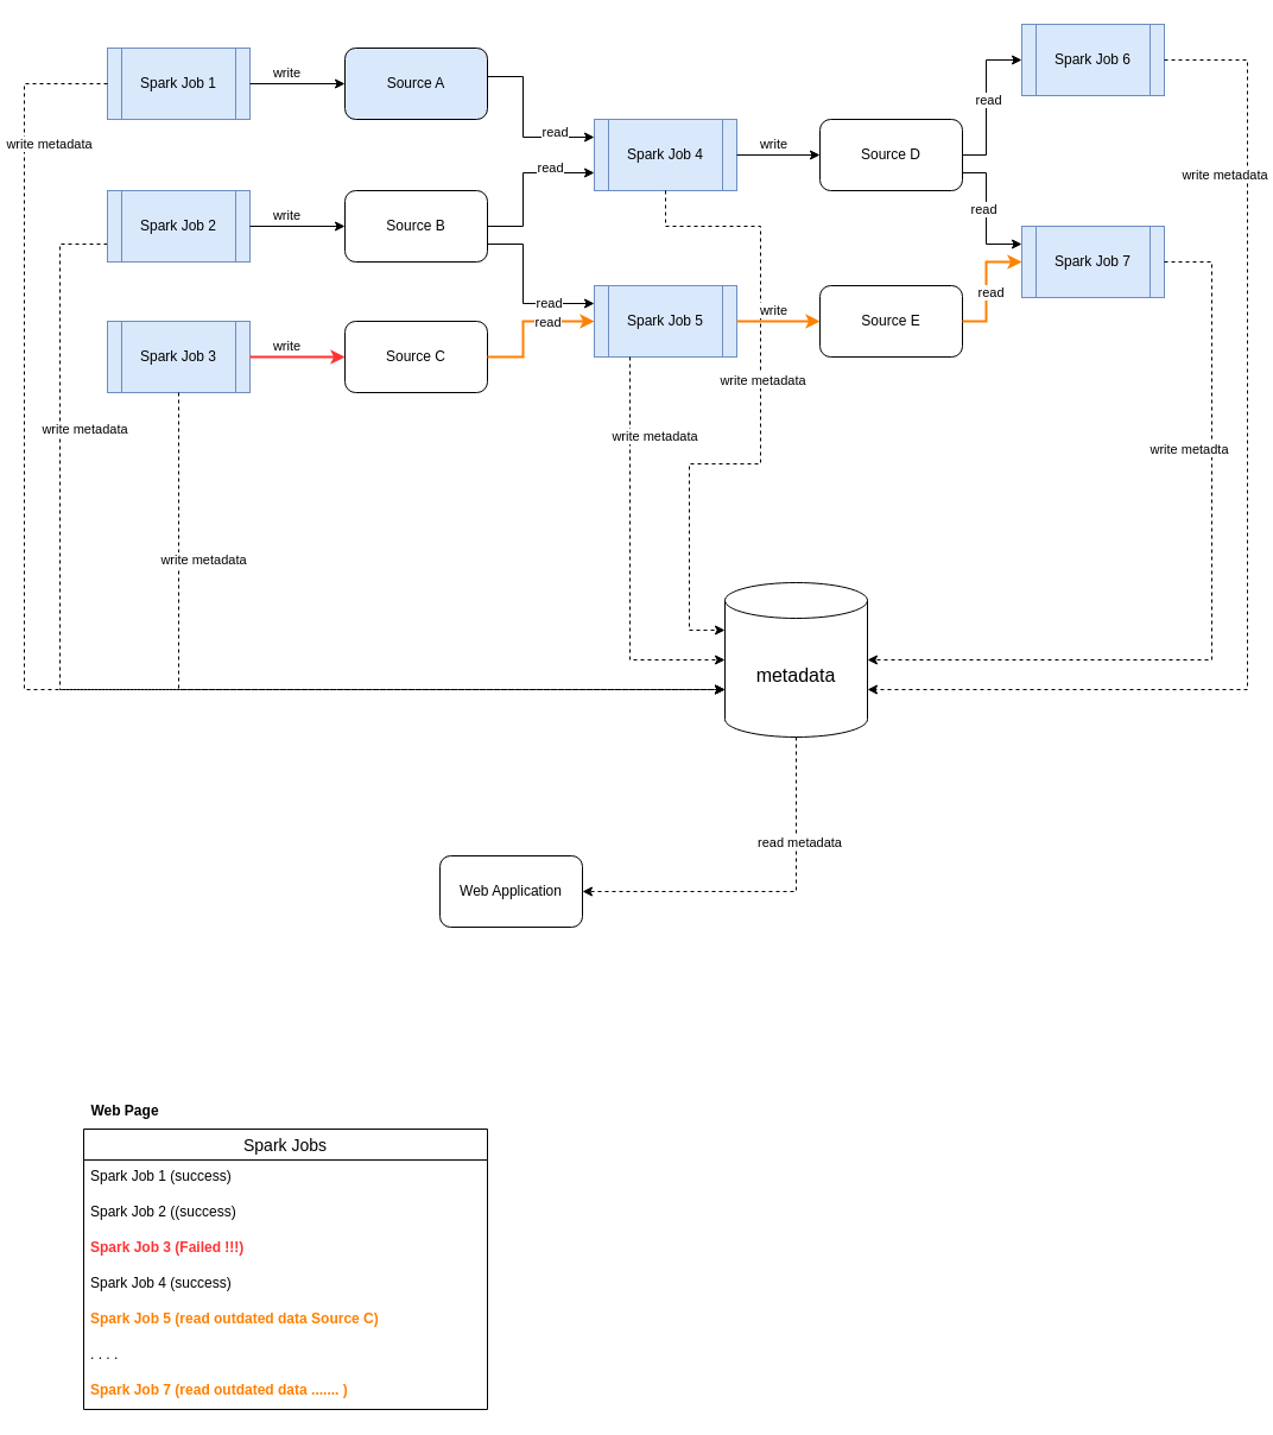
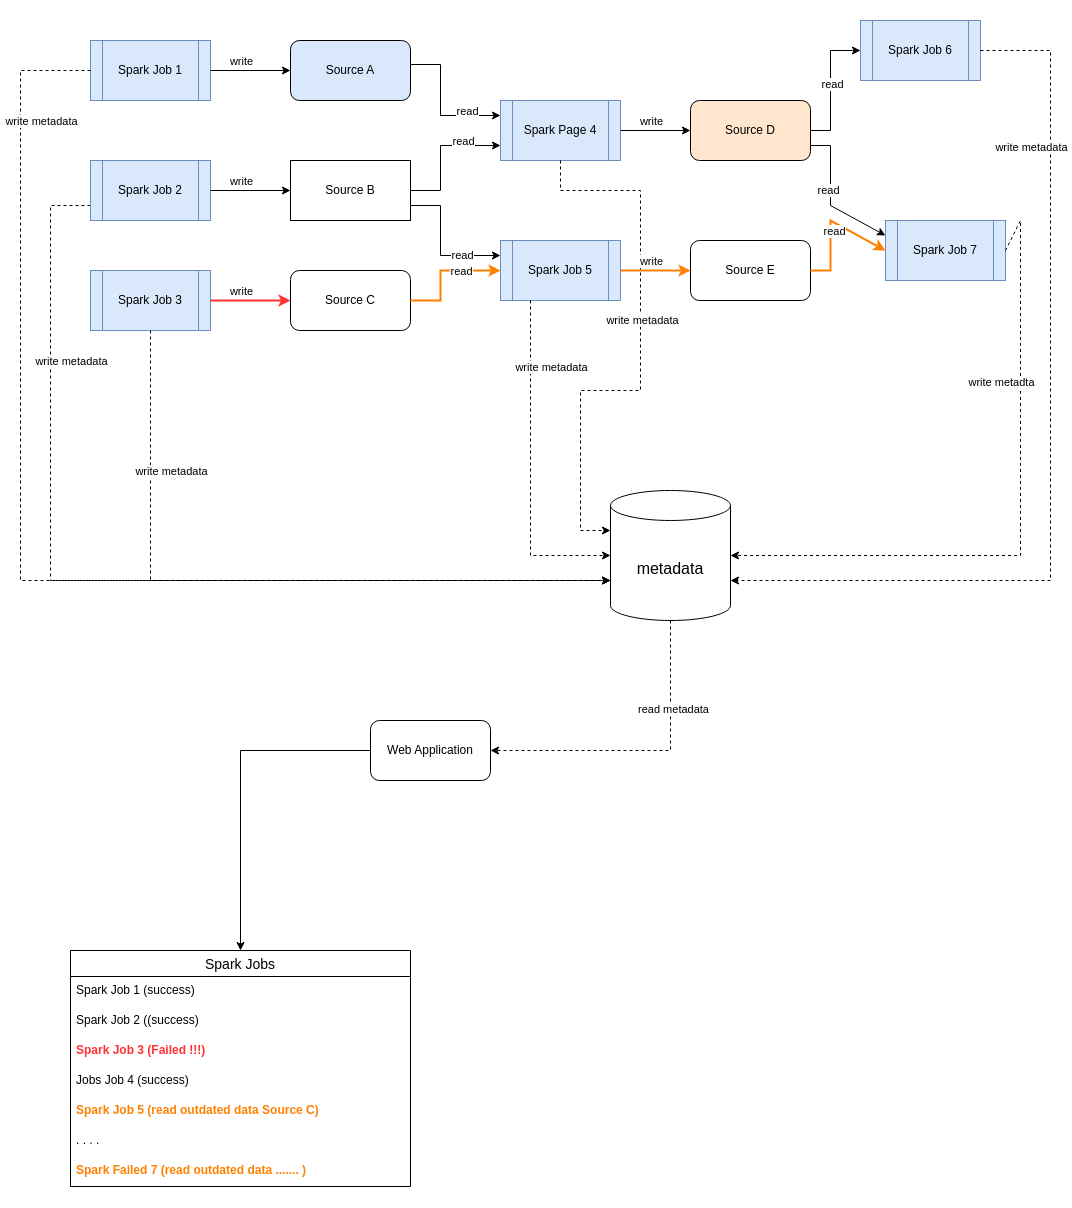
  <mxCell id="0" />
  <mxCell id="1" parent="0" />
  <mxCell id="2" value="&lt;font style=&quot;font-size: 16px&quot;&gt;metadata&lt;/font&gt;" style="shape=cylinder3;whiteSpace=wrap;html=1;boundedLbl=1;backgroundOutline=1;size=15;" vertex="1" parent="1"><mxGeometry x="610" y="490" width="120" height="130" as="geometry" /></mxCell>
  <mxCell id="3" value="Source A" style="rounded=1;whiteSpace=wrap;html=1;fillColor=#dae8fc;" vertex="1" parent="1"><mxGeometry x="290" y="40" width="120" height="60" as="geometry" /></mxCell>
- <mxCell id="4" value="Spark Job 4" style="shape=process;whiteSpace=wrap;html=1;backgroundOutline=1;fillColor=#dae8fc;strokeColor=#6c8ebf;" vertex="1" parent="1"><mxGeometry x="500" y="100" width="120" height="60" as="geometry" /></mxCell>
- <mxCell id="5" value="Source B" style="rounded=1;whiteSpace=wrap;html=1;" vertex="1" parent="1"><mxGeometry x="290" y="160" width="120" height="60" as="geometry" /></mxCell>
+ <mxCell id="4" value="Spark Page 4" style="shape=process;whiteSpace=wrap;html=1;backgroundOutline=1;fillColor=#dae8fc;strokeColor=#6c8ebf;" vertex="1" parent="1"><mxGeometry x="500" y="100" width="120" height="60" as="geometry" /></mxCell>
+ <mxCell id="5" value="Source B" style="whiteSpace=wrap;html=1;rounded=0;" vertex="1" parent="1"><mxGeometry x="290" y="160" width="120" height="60" as="geometry" /></mxCell>
  <mxCell id="6" value="" style="endArrow=classic;html=1;rounded=0;exitX=1;exitY=0.4;exitDx=0;exitDy=0;exitPerimeter=0;entryX=0;entryY=0.25;entryDx=0;entryDy=0;" edge="1" parent="1" source="3" target="4"><mxGeometry width="50" height="50" relative="1" as="geometry"><mxPoint x="640" y="310" as="sourcePoint" /><mxPoint x="690" y="260" as="targetPoint" /><Array as="points"><mxPoint x="440" y="64" /><mxPoint x="440" y="115" /></Array></mxGeometry></mxCell>
  <mxCell id="7" value="read" style="edgeLabel;html=1;align=center;verticalAlign=middle;resizable=0;points=[];fontColor=#000000;" vertex="1" connectable="0" parent="6"><mxGeometry x="0.518" y="1" relative="1" as="geometry"><mxPoint y="-4" as="offset" /></mxGeometry></mxCell>
  <mxCell id="8" value="" style="endArrow=classic;html=1;rounded=0;exitX=1;exitY=0.5;exitDx=0;exitDy=0;entryX=0;entryY=0.75;entryDx=0;entryDy=0;" edge="1" parent="1" source="5" target="4"><mxGeometry width="50" height="50" relative="1" as="geometry"><mxPoint x="550" y="280" as="sourcePoint" /><mxPoint x="600" y="230" as="targetPoint" /><Array as="points"><mxPoint x="440" y="190" /><mxPoint x="440" y="145" /></Array></mxGeometry></mxCell>
  <mxCell id="9" value="read" style="edgeLabel;html=1;align=center;verticalAlign=middle;resizable=0;points=[];fontColor=#000000;" vertex="1" connectable="0" parent="8"><mxGeometry x="0.437" y="1" relative="1" as="geometry"><mxPoint y="-4" as="offset" /></mxGeometry></mxCell>
  <mxCell id="10" value="Spark Job 5" style="shape=process;whiteSpace=wrap;html=1;backgroundOutline=1;fillColor=#dae8fc;strokeColor=#6c8ebf;" vertex="1" parent="1"><mxGeometry x="500" y="240" width="120" height="60" as="geometry" /></mxCell>
  <mxCell id="11" value="" style="endArrow=classic;html=1;rounded=0;exitX=1;exitY=0.75;exitDx=0;exitDy=0;entryX=0;entryY=0.25;entryDx=0;entryDy=0;" edge="1" parent="1" source="5" target="10"><mxGeometry width="50" height="50" relative="1" as="geometry"><mxPoint x="500" y="280" as="sourcePoint" /><mxPoint x="550" y="230" as="targetPoint" /><Array as="points"><mxPoint x="440" y="205" /><mxPoint x="440" y="255" /></Array></mxGeometry></mxCell>
  <mxCell id="12" value="read" style="edgeLabel;html=1;align=center;verticalAlign=middle;resizable=0;points=[];fontColor=#000000;" vertex="1" connectable="0" parent="11"><mxGeometry x="0.443" y="1" relative="1" as="geometry"><mxPoint as="offset" /></mxGeometry></mxCell>
  <mxCell id="13" value="" style="endArrow=classic;html=1;rounded=0;exitX=1;exitY=0.5;exitDx=0;exitDy=0;entryX=0;entryY=0.5;entryDx=0;entryDy=0;" edge="1" parent="1" source="4" target="15"><mxGeometry width="50" height="50" relative="1" as="geometry"><mxPoint x="640" y="250" as="sourcePoint" /><mxPoint x="690" y="130" as="targetPoint" /></mxGeometry></mxCell>
  <mxCell id="14" value="write" style="edgeLabel;html=1;align=center;verticalAlign=middle;resizable=0;points=[];fontColor=#000000;" vertex="1" connectable="0" parent="13"><mxGeometry x="-0.153" relative="1" as="geometry"><mxPoint y="-10" as="offset" /></mxGeometry></mxCell>
- <mxCell id="15" value="Source D" style="rounded=1;whiteSpace=wrap;html=1;" vertex="1" parent="1"><mxGeometry x="690" y="100" width="120" height="60" as="geometry" /></mxCell>
+ <mxCell id="15" value="Source D" style="rounded=1;whiteSpace=wrap;html=1;fillColor=#ffe6cc;" vertex="1" parent="1"><mxGeometry x="690" y="100" width="120" height="60" as="geometry" /></mxCell>
  <mxCell id="16" value="Source C" style="rounded=1;whiteSpace=wrap;html=1;" vertex="1" parent="1"><mxGeometry x="290" y="270" width="120" height="60" as="geometry" /></mxCell>
  <mxCell id="17" value="" style="endArrow=classic;html=1;rounded=0;exitX=1;exitY=0.5;exitDx=0;exitDy=0;entryX=0;entryY=0.5;entryDx=0;entryDy=0;strokeColor=#FF8000;strokeWidth=2;" edge="1" parent="1" source="16" target="10"><mxGeometry width="50" height="50" relative="1" as="geometry"><mxPoint x="450" y="310" as="sourcePoint" /><mxPoint x="500" y="260" as="targetPoint" /><Array as="points"><mxPoint x="440" y="300" /><mxPoint x="440" y="270" /></Array></mxGeometry></mxCell>
  <mxCell id="18" value="read" style="edgeLabel;html=1;align=center;verticalAlign=middle;resizable=0;points=[];fontColor=#000000;" vertex="1" connectable="0" parent="17"><mxGeometry x="0.53" y="1" relative="1" as="geometry"><mxPoint x="-12" y="1" as="offset" /></mxGeometry></mxCell>
  <mxCell id="19" value="Spark Job 6" style="shape=process;whiteSpace=wrap;html=1;backgroundOutline=1;fillColor=#dae8fc;strokeColor=#6c8ebf;" vertex="1" parent="1"><mxGeometry x="860" y="20" width="120" height="60" as="geometry" /></mxCell>
  <mxCell id="20" value="" style="endArrow=classic;html=1;rounded=0;exitX=1;exitY=0.5;exitDx=0;exitDy=0;entryX=0;entryY=0.5;entryDx=0;entryDy=0;" edge="1" parent="1" source="15" target="19"><mxGeometry width="50" height="50" relative="1" as="geometry"><mxPoint x="580" y="230" as="sourcePoint" /><mxPoint x="630" y="180" as="targetPoint" /><Array as="points"><mxPoint x="830" y="130" /><mxPoint x="830" y="50" /></Array></mxGeometry></mxCell>
  <mxCell id="21" value="read" style="edgeLabel;html=1;align=center;verticalAlign=middle;resizable=0;points=[];fontColor=#000000;" vertex="1" connectable="0" parent="20"><mxGeometry x="0.025" y="-1" relative="1" as="geometry"><mxPoint as="offset" /></mxGeometry></mxCell>
- <mxCell id="22" value="Spark Job 7" style="shape=process;whiteSpace=wrap;html=1;backgroundOutline=1;fillColor=#dae8fc;strokeColor=#6c8ebf;" vertex="1" parent="1"><mxGeometry x="860" y="190" width="120" height="60" as="geometry" /></mxCell>
+ <mxCell id="22" value="Spark Job 7" style="shape=process;whiteSpace=wrap;html=1;backgroundOutline=1;fillColor=#dae8fc;strokeColor=#6c8ebf;" vertex="1" parent="1"><mxGeometry x="885" y="220" width="120" height="60" as="geometry" /></mxCell>
  <mxCell id="23" value="" style="endArrow=classic;html=1;rounded=0;entryX=0;entryY=0.25;entryDx=0;entryDy=0;exitX=1;exitY=0.75;exitDx=0;exitDy=0;" edge="1" parent="1" source="15" target="22"><mxGeometry width="50" height="50" relative="1" as="geometry"><mxPoint x="590" y="290" as="sourcePoint" /><mxPoint x="640" y="240" as="targetPoint" /><Array as="points"><mxPoint x="830" y="145" /><mxPoint x="830" y="205" /></Array></mxGeometry></mxCell>
  <mxCell id="24" value="read" style="edgeLabel;html=1;align=center;verticalAlign=middle;resizable=0;points=[];fontColor=#000000;" vertex="1" connectable="0" parent="23"><mxGeometry x="-0.1" y="-3" relative="1" as="geometry"><mxPoint as="offset" /></mxGeometry></mxCell>
  <mxCell id="25" value="" style="endArrow=classic;html=1;rounded=0;dashed=1;entryX=0;entryY=0;entryDx=0;entryDy=90;entryPerimeter=0;exitX=0;exitY=0.75;exitDx=0;exitDy=0;" edge="1" parent="1" source="37" target="2"><mxGeometry width="50" height="50" relative="1" as="geometry"><mxPoint x="570" y="530" as="sourcePoint" /><mxPoint x="660" y="350" as="targetPoint" /><Array as="points"><mxPoint x="50" y="205" /><mxPoint x="50" y="580" /></Array></mxGeometry></mxCell>
  <mxCell id="26" value="write metadata" style="edgeLabel;html=1;align=center;verticalAlign=middle;resizable=0;points=[];" vertex="1" connectable="0" parent="25"><mxGeometry x="-0.606" y="3" relative="1" as="geometry"><mxPoint x="17" y="3" as="offset" /></mxGeometry></mxCell>
  <mxCell id="27" value="" style="endArrow=classic;html=1;rounded=0;dashed=1;exitX=0.5;exitY=1;exitDx=0;exitDy=0;entryX=0;entryY=0;entryDx=0;entryDy=40;entryPerimeter=0;" edge="1" parent="1" source="4" target="2"><mxGeometry width="50" height="50" relative="1" as="geometry"><mxPoint x="570" y="310" as="sourcePoint" /><mxPoint x="630" y="430" as="targetPoint" /><Array as="points"><mxPoint x="560" y="190" /><mxPoint x="640" y="190" /><mxPoint x="640" y="390" /><mxPoint x="580" y="390" /><mxPoint x="580" y="530" /></Array></mxGeometry></mxCell>
  <mxCell id="28" value="write metadata" style="edgeLabel;html=1;align=center;verticalAlign=middle;resizable=0;points=[];" vertex="1" connectable="0" parent="27"><mxGeometry x="-0.115" y="1" relative="1" as="geometry"><mxPoint as="offset" /></mxGeometry></mxCell>
  <mxCell id="29" value="" style="endArrow=classic;html=1;rounded=0;dashed=1;exitX=1;exitY=0.5;exitDx=0;exitDy=0;entryX=1;entryY=0;entryDx=0;entryDy=90;entryPerimeter=0;" edge="1" parent="1" source="19" target="2"><mxGeometry width="50" height="50" relative="1" as="geometry"><mxPoint x="900" y="320" as="sourcePoint" /><mxPoint x="1050" y="600" as="targetPoint" /><Array as="points"><mxPoint x="1050" y="50" /><mxPoint x="1050" y="580" /></Array></mxGeometry></mxCell>
  <mxCell id="30" value="write metadata" style="edgeLabel;html=1;align=center;verticalAlign=middle;resizable=0;points=[];" vertex="1" connectable="0" parent="29"><mxGeometry x="-0.639" y="2" relative="1" as="geometry"><mxPoint x="-22" as="offset" /></mxGeometry></mxCell>
  <mxCell id="31" value="" style="endArrow=classic;html=1;rounded=0;dashed=1;exitX=1;exitY=0.5;exitDx=0;exitDy=0;entryX=1;entryY=0.5;entryDx=0;entryDy=0;entryPerimeter=0;" edge="1" parent="1" source="22" target="2"><mxGeometry width="50" height="50" relative="1" as="geometry"><mxPoint x="990" y="60" as="sourcePoint" /><mxPoint x="740" y="590" as="targetPoint" /><Array as="points"><mxPoint x="1020" y="220" /><mxPoint x="1020" y="555" /></Array></mxGeometry></mxCell>
  <mxCell id="32" value="write metadta" style="edgeLabel;html=1;align=center;verticalAlign=middle;resizable=0;points=[];" vertex="1" connectable="0" parent="31"><mxGeometry x="-0.407" y="1" relative="1" as="geometry"><mxPoint x="-21" as="offset" /></mxGeometry></mxCell>
  <mxCell id="33" value="Web Application" style="rounded=1;whiteSpace=wrap;html=1;" vertex="1" parent="1"><mxGeometry x="370" y="720" width="120" height="60" as="geometry" /></mxCell>
  <mxCell id="34" value="" style="endArrow=classic;html=1;rounded=0;dashed=1;exitX=0.5;exitY=1;exitDx=0;exitDy=0;exitPerimeter=0;entryX=1;entryY=0.5;entryDx=0;entryDy=0;" edge="1" parent="1" source="2" target="33"><mxGeometry width="50" height="50" relative="1" as="geometry"><mxPoint x="690" y="660" as="sourcePoint" /><mxPoint x="740" y="610" as="targetPoint" /><Array as="points"><mxPoint x="670" y="750" /></Array></mxGeometry></mxCell>
  <mxCell id="35" value="read metadata" style="edgeLabel;html=1;align=center;verticalAlign=middle;resizable=0;points=[];" vertex="1" connectable="0" parent="34"><mxGeometry x="-0.432" y="2" relative="1" as="geometry"><mxPoint as="offset" /></mxGeometry></mxCell>
  <mxCell id="36" value="Spark Job 1" style="shape=process;whiteSpace=wrap;html=1;backgroundOutline=1;fillColor=#dae8fc;strokeColor=#6c8ebf;" vertex="1" parent="1"><mxGeometry x="90" y="40" width="120" height="60" as="geometry" /></mxCell>
  <mxCell id="37" value="Spark Job 2" style="shape=process;whiteSpace=wrap;html=1;backgroundOutline=1;fillColor=#dae8fc;strokeColor=#6c8ebf;" vertex="1" parent="1"><mxGeometry x="90" y="160" width="120" height="60" as="geometry" /></mxCell>
  <mxCell id="38" value="Spark Job 3" style="shape=process;whiteSpace=wrap;html=1;backgroundOutline=1;fillColor=#dae8fc;strokeColor=#6c8ebf;" vertex="1" parent="1"><mxGeometry x="90" y="270" width="120" height="60" as="geometry" /></mxCell>
  <mxCell id="39" value="" style="endArrow=classic;html=1;rounded=0;exitX=1;exitY=0.5;exitDx=0;exitDy=0;entryX=0;entryY=0.5;entryDx=0;entryDy=0;" edge="1" parent="1" source="36" target="3"><mxGeometry width="50" height="50" relative="1" as="geometry"><mxPoint x="630" y="140" as="sourcePoint" /><mxPoint x="700" y="140" as="targetPoint" /></mxGeometry></mxCell>
  <mxCell id="40" value="write" style="edgeLabel;html=1;align=center;verticalAlign=middle;resizable=0;points=[];fontColor=#000000;" vertex="1" connectable="0" parent="39"><mxGeometry x="-0.25" y="4" relative="1" as="geometry"><mxPoint y="-6" as="offset" /></mxGeometry></mxCell>
  <mxCell id="41" value="" style="endArrow=classic;html=1;rounded=0;exitX=1;exitY=0.5;exitDx=0;exitDy=0;entryX=0;entryY=0.5;entryDx=0;entryDy=0;" edge="1" parent="1" source="37" target="5"><mxGeometry width="50" height="50" relative="1" as="geometry"><mxPoint x="220" y="80" as="sourcePoint" /><mxPoint x="300" y="80" as="targetPoint" /></mxGeometry></mxCell>
  <mxCell id="42" value="write" style="edgeLabel;html=1;align=center;verticalAlign=middle;resizable=0;points=[];fontColor=#000000;" vertex="1" connectable="0" parent="41"><mxGeometry relative="1" as="geometry"><mxPoint x="-10" y="-10" as="offset" /></mxGeometry></mxCell>
  <mxCell id="43" value="" style="endArrow=classic;html=1;rounded=0;exitX=1;exitY=0.5;exitDx=0;exitDy=0;entryX=0;entryY=0.5;entryDx=0;entryDy=0;strokeColor=#FF3333;strokeWidth=2;" edge="1" parent="1" source="38" target="16"><mxGeometry width="50" height="50" relative="1" as="geometry"><mxPoint x="230" y="90" as="sourcePoint" /><mxPoint x="310" y="90" as="targetPoint" /></mxGeometry></mxCell>
  <mxCell id="44" value="write" style="edgeLabel;html=1;align=center;verticalAlign=middle;resizable=0;points=[];fontColor=#000000;" vertex="1" connectable="0" parent="43"><mxGeometry x="-0.2" y="3" relative="1" as="geometry"><mxPoint x="-2" y="-7" as="offset" /></mxGeometry></mxCell>
  <mxCell id="45" value="" style="endArrow=classic;html=1;rounded=0;dashed=1;entryX=0;entryY=0;entryDx=0;entryDy=90;entryPerimeter=0;exitX=0.5;exitY=1;exitDx=0;exitDy=0;" edge="1" parent="1" source="38" target="2"><mxGeometry width="50" height="50" relative="1" as="geometry"><mxPoint x="570" y="310" as="sourcePoint" /><mxPoint x="620" y="590" as="targetPoint" /><Array as="points"><mxPoint x="150" y="580" /></Array></mxGeometry></mxCell>
  <mxCell id="46" value="write metadata" style="edgeLabel;html=1;align=center;verticalAlign=middle;resizable=0;points=[];" vertex="1" connectable="0" parent="45"><mxGeometry x="-0.606" y="3" relative="1" as="geometry"><mxPoint x="17" as="offset" /></mxGeometry></mxCell>
  <mxCell id="47" value="" style="endArrow=classic;html=1;rounded=0;dashed=1;entryX=0;entryY=0;entryDx=0;entryDy=90;entryPerimeter=0;exitX=0;exitY=0.5;exitDx=0;exitDy=0;" edge="1" parent="1" source="36" target="2"><mxGeometry width="50" height="50" relative="1" as="geometry"><mxPoint x="100" y="215" as="sourcePoint" /><mxPoint x="620" y="590" as="targetPoint" /><Array as="points"><mxPoint x="20" y="70" /><mxPoint x="20" y="580" /></Array></mxGeometry></mxCell>
  <mxCell id="48" value="write metadata" style="edgeLabel;html=1;align=center;verticalAlign=middle;resizable=0;points=[];" vertex="1" connectable="0" parent="47"><mxGeometry x="-0.606" y="3" relative="1" as="geometry"><mxPoint x="17" y="-110" as="offset" /></mxGeometry></mxCell>
  <mxCell id="49" value="" style="endArrow=classic;html=1;rounded=0;dashed=1;entryX=0;entryY=0.5;entryDx=0;entryDy=0;entryPerimeter=0;exitX=0.25;exitY=1;exitDx=0;exitDy=0;" edge="1" parent="1" source="10" target="2"><mxGeometry width="50" height="50" relative="1" as="geometry"><mxPoint x="160" y="340" as="sourcePoint" /><mxPoint x="620" y="590" as="targetPoint" /><Array as="points"><mxPoint x="530" y="555" /></Array></mxGeometry></mxCell>
  <mxCell id="50" value="write metadata" style="edgeLabel;html=1;align=center;verticalAlign=middle;resizable=0;points=[];" vertex="1" connectable="0" parent="49"><mxGeometry x="-0.606" y="3" relative="1" as="geometry"><mxPoint x="17" as="offset" /></mxGeometry></mxCell>
  <mxCell id="51" value="Spark Jobs" style="swimlane;fontStyle=0;childLayout=stackLayout;horizontal=1;startSize=26;horizontalStack=0;resizeParent=1;resizeParentMax=0;resizeLast=0;collapsible=1;marginBottom=0;align=center;fontSize=14;" vertex="1" parent="1"><mxGeometry x="70" y="950" width="340" height="236" as="geometry" /></mxCell>
  <mxCell id="52" value="Spark Job 1 (success)" style="text;strokeColor=none;fillColor=none;spacingLeft=4;spacingRight=4;overflow=hidden;rotatable=0;points=[[0,0.5],[1,0.5]];portConstraint=eastwest;fontSize=12;" vertex="1" parent="51"><mxGeometry y="26" width="340" height="30" as="geometry" /></mxCell>
  <mxCell id="53" value="Spark Job 2 ((success)" style="text;strokeColor=none;fillColor=none;spacingLeft=4;spacingRight=4;overflow=hidden;rotatable=0;points=[[0,0.5],[1,0.5]];portConstraint=eastwest;fontSize=12;" vertex="1" parent="51"><mxGeometry y="56" width="340" height="30" as="geometry" /></mxCell>
  <mxCell id="54" value="Spark Job 3 (Failed !!!)" style="text;strokeColor=none;fillColor=none;spacingLeft=4;spacingRight=4;overflow=hidden;rotatable=0;points=[[0,0.5],[1,0.5]];portConstraint=eastwest;fontSize=12;fontColor=#FF3333;fontStyle=1" vertex="1" parent="51"><mxGeometry y="86" width="340" height="30" as="geometry" /></mxCell>
- <mxCell id="55" value="Spark Job 4 (success)" style="text;strokeColor=none;fillColor=none;spacingLeft=4;spacingRight=4;overflow=hidden;rotatable=0;points=[[0,0.5],[1,0.5]];portConstraint=eastwest;fontSize=12;" vertex="1" parent="51"><mxGeometry y="116" width="340" height="30" as="geometry" /></mxCell>
+ <mxCell id="55" value="Jobs Job 4 (success)" style="text;strokeColor=none;fillColor=none;spacingLeft=4;spacingRight=4;overflow=hidden;rotatable=0;points=[[0,0.5],[1,0.5]];portConstraint=eastwest;fontSize=12;" vertex="1" parent="51"><mxGeometry y="116" width="340" height="30" as="geometry" /></mxCell>
  <mxCell id="56" value="Spark Job 5 (read outdated data Source C)" style="text;strokeColor=none;fillColor=none;spacingLeft=4;spacingRight=4;overflow=hidden;rotatable=0;points=[[0,0.5],[1,0.5]];portConstraint=eastwest;fontSize=12;fontColor=#FF8000;fontStyle=1" vertex="1" parent="51"><mxGeometry y="146" width="340" height="30" as="geometry" /></mxCell>
  <mxCell id="57" value=". . . ." style="text;strokeColor=none;fillColor=none;spacingLeft=4;spacingRight=4;overflow=hidden;rotatable=0;points=[[0,0.5],[1,0.5]];portConstraint=eastwest;fontSize=12;" vertex="1" parent="51"><mxGeometry y="176" width="340" height="30" as="geometry" /></mxCell>
- <mxCell id="58" value="Spark Job 7 (read outdated data ....... )" style="text;strokeColor=none;fillColor=none;spacingLeft=4;spacingRight=4;overflow=hidden;rotatable=0;points=[[0,0.5],[1,0.5]];portConstraint=eastwest;fontSize=12;fontColor=#FF8000;fontStyle=1" vertex="1" parent="51"><mxGeometry y="206" width="340" height="30" as="geometry" /></mxCell>
- <mxCell id="59" value="&lt;font color=&quot;#000000&quot;&gt;&lt;b&gt;Web Page&lt;/b&gt;&lt;/font&gt;" style="text;html=1;strokeColor=none;fillColor=none;align=center;verticalAlign=middle;whiteSpace=wrap;rounded=0;fontColor=#FF8000;" vertex="1" parent="1"><mxGeometry x="50" y="920" width="110" height="30" as="geometry" /></mxCell>
+ <mxCell id="58" value="Spark Failed 7 (read outdated data ....... )" style="text;strokeColor=none;fillColor=none;spacingLeft=4;spacingRight=4;overflow=hidden;rotatable=0;points=[[0,0.5],[1,0.5]];portConstraint=eastwest;fontSize=12;fontColor=#FF8000;fontStyle=1" vertex="1" parent="51"><mxGeometry y="206" width="340" height="30" as="geometry" /></mxCell>
+ <mxCell id="60" value="" style="endArrow=classic;html=1;rounded=0;entryX=0.5;entryY=0;entryDx=0;entryDy=0;exitX=0;exitY=0.5;exitDx=0;exitDy=0;" edge="1" parent="1" source="33" target="51"><mxGeometry width="50" height="50" relative="1" as="geometry"><mxPoint x="780" y="610" as="sourcePoint" /><mxPoint x="830" y="685" as="targetPoint" /><Array as="points"><mxPoint x="240" y="750" /></Array></mxGeometry></mxCell>
  <mxCell id="61" value="Source E" style="rounded=1;whiteSpace=wrap;html=1;" vertex="1" parent="1"><mxGeometry x="690" y="240" width="120" height="60" as="geometry" /></mxCell>
  <mxCell id="62" value="" style="endArrow=classic;html=1;rounded=0;exitX=1;exitY=0.5;exitDx=0;exitDy=0;entryX=0;entryY=0.5;entryDx=0;entryDy=0;strokeWidth=2;fillColor=#ffe6cc;strokeColor=#FF8000;" edge="1" parent="1" source="10" target="61"><mxGeometry width="50" height="50" relative="1" as="geometry"><mxPoint x="690" y="329.31" as="sourcePoint" /><mxPoint x="760" y="329.31" as="targetPoint" /></mxGeometry></mxCell>
  <mxCell id="63" value="write" style="edgeLabel;html=1;align=center;verticalAlign=middle;resizable=0;points=[];fontColor=#000000;" vertex="1" connectable="0" parent="62"><mxGeometry x="-0.153" relative="1" as="geometry"><mxPoint y="-10" as="offset" /></mxGeometry></mxCell>
  <mxCell id="64" value="" style="endArrow=classic;html=1;rounded=0;entryX=0;entryY=0.5;entryDx=0;entryDy=0;exitX=1;exitY=0.5;exitDx=0;exitDy=0;strokeColor=#FF8000;strokeWidth=2;" edge="1" parent="1" source="61" target="22"><mxGeometry width="50" height="50" relative="1" as="geometry"><mxPoint x="820" y="155" as="sourcePoint" /><mxPoint x="870" y="230" as="targetPoint" /><Array as="points"><mxPoint x="830" y="270" /><mxPoint x="830" y="220" /></Array></mxGeometry></mxCell>
  <mxCell id="65" value="read" style="edgeLabel;html=1;align=center;verticalAlign=middle;resizable=0;points=[];fontColor=#000000;" vertex="1" connectable="0" parent="64"><mxGeometry x="-0.1" y="-3" relative="1" as="geometry"><mxPoint as="offset" /></mxGeometry></mxCell>
